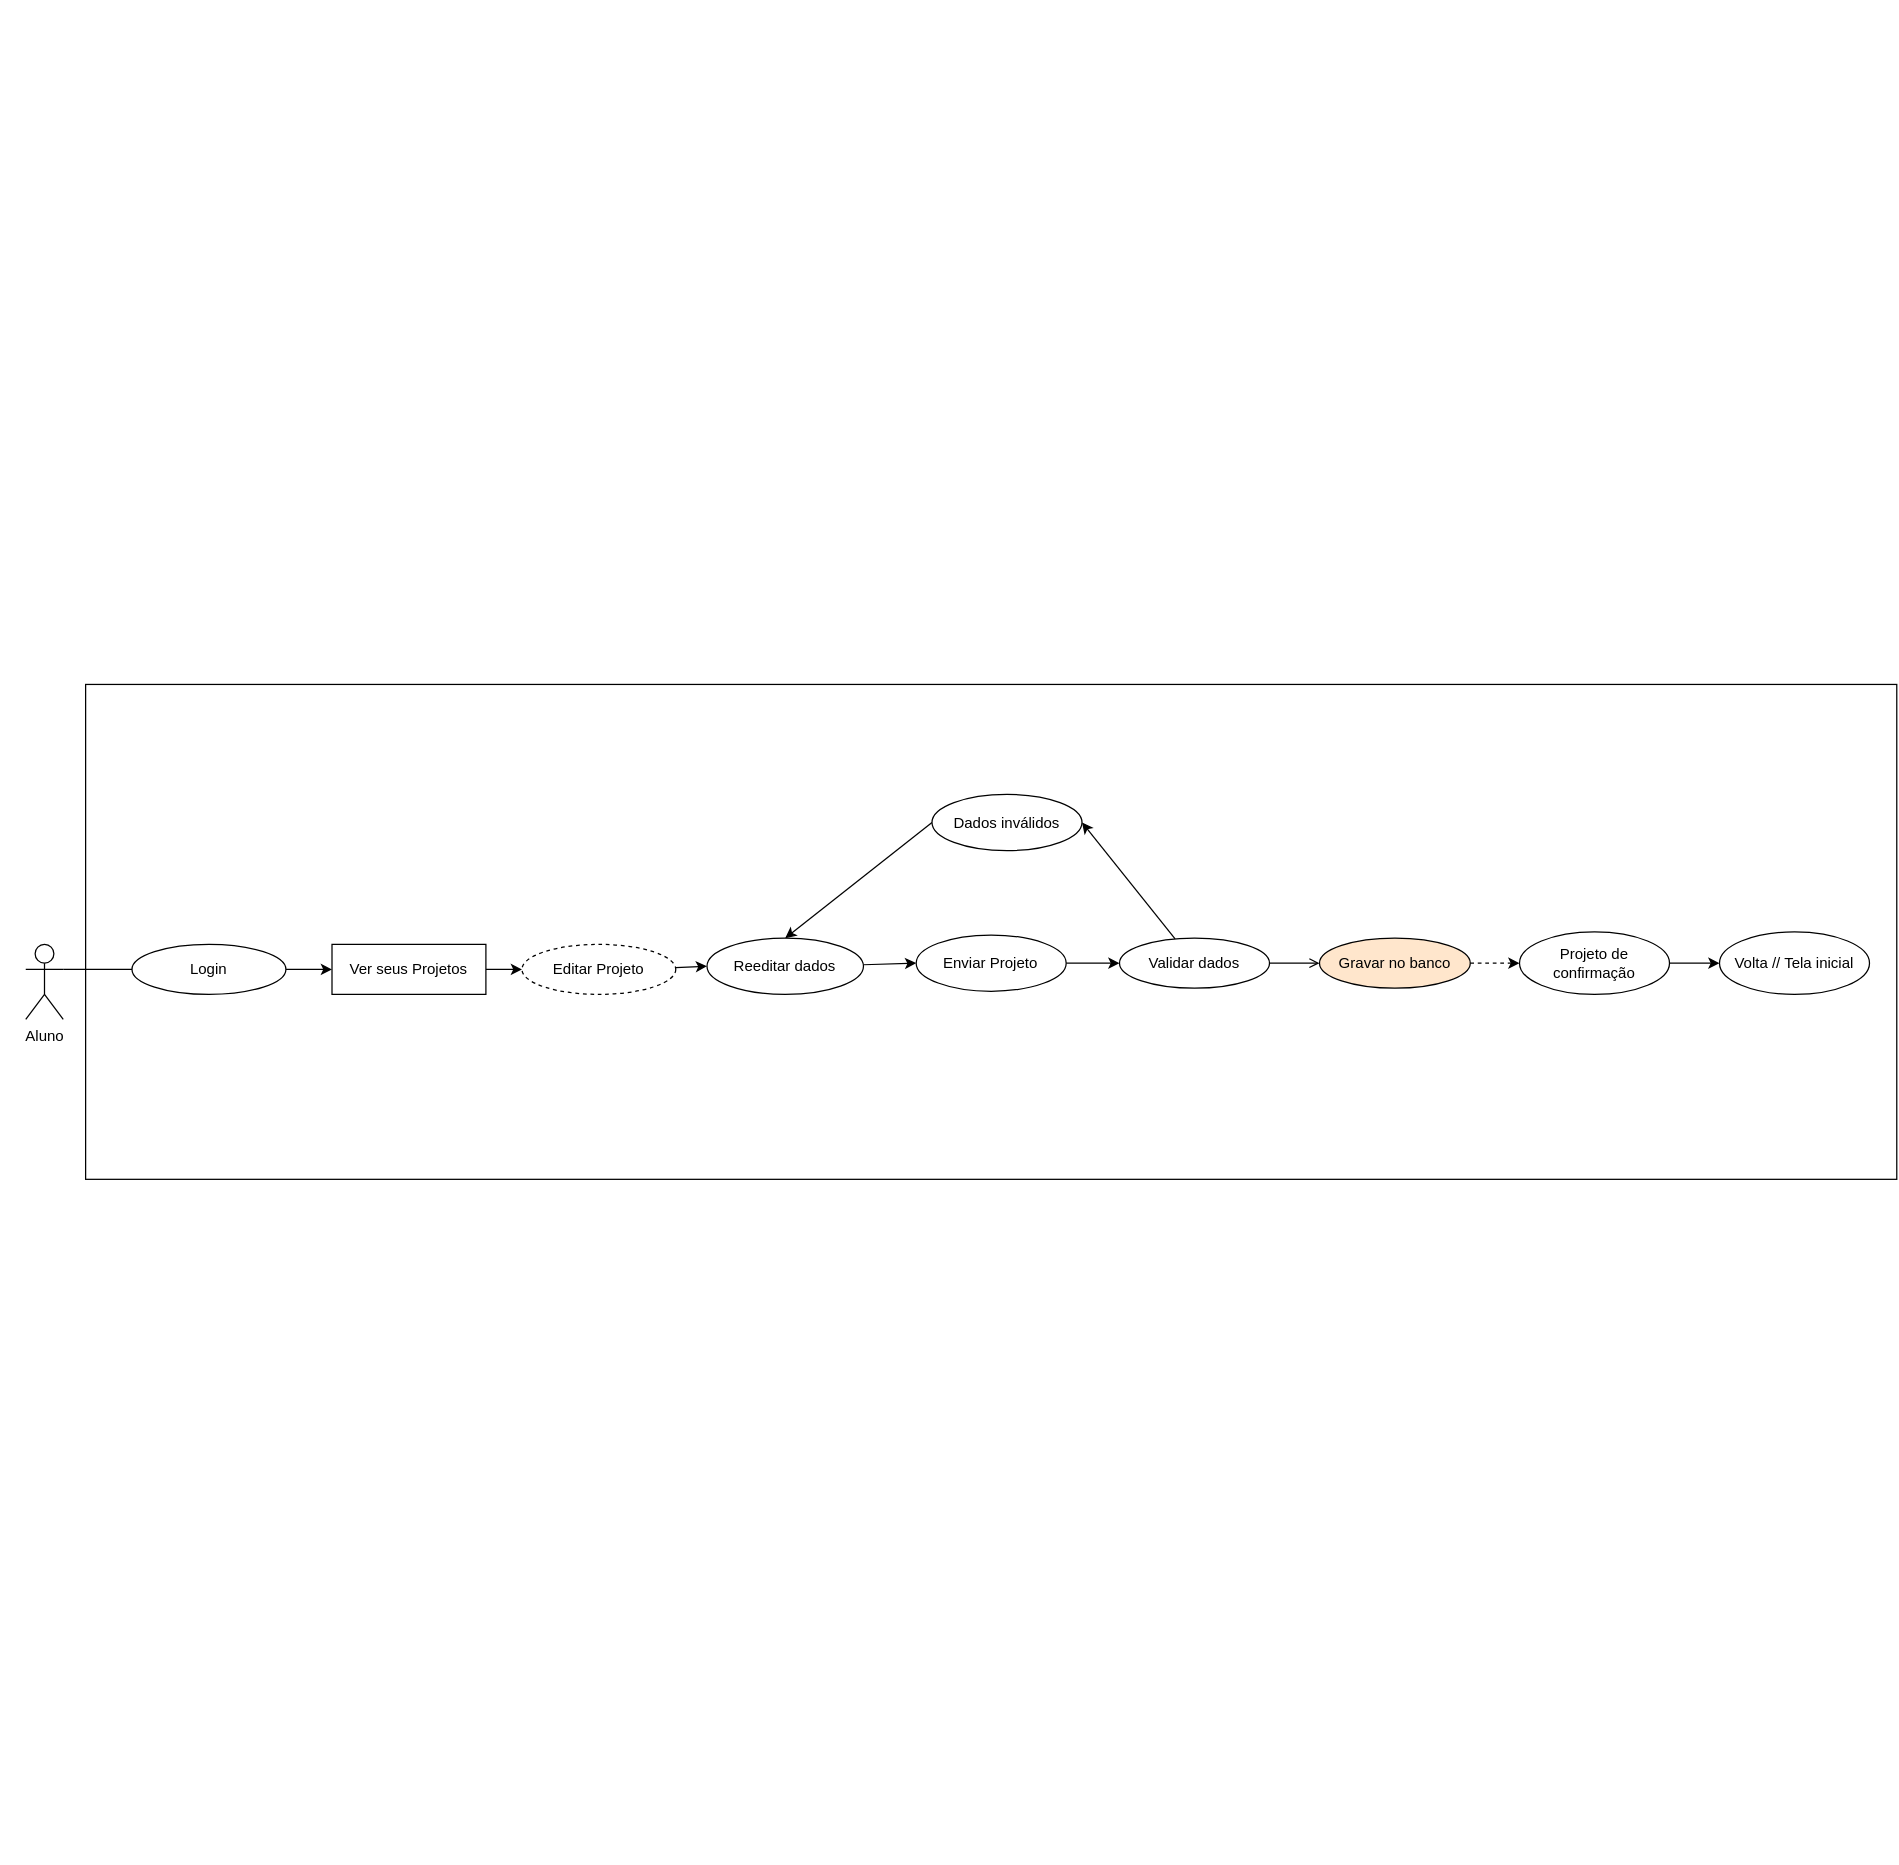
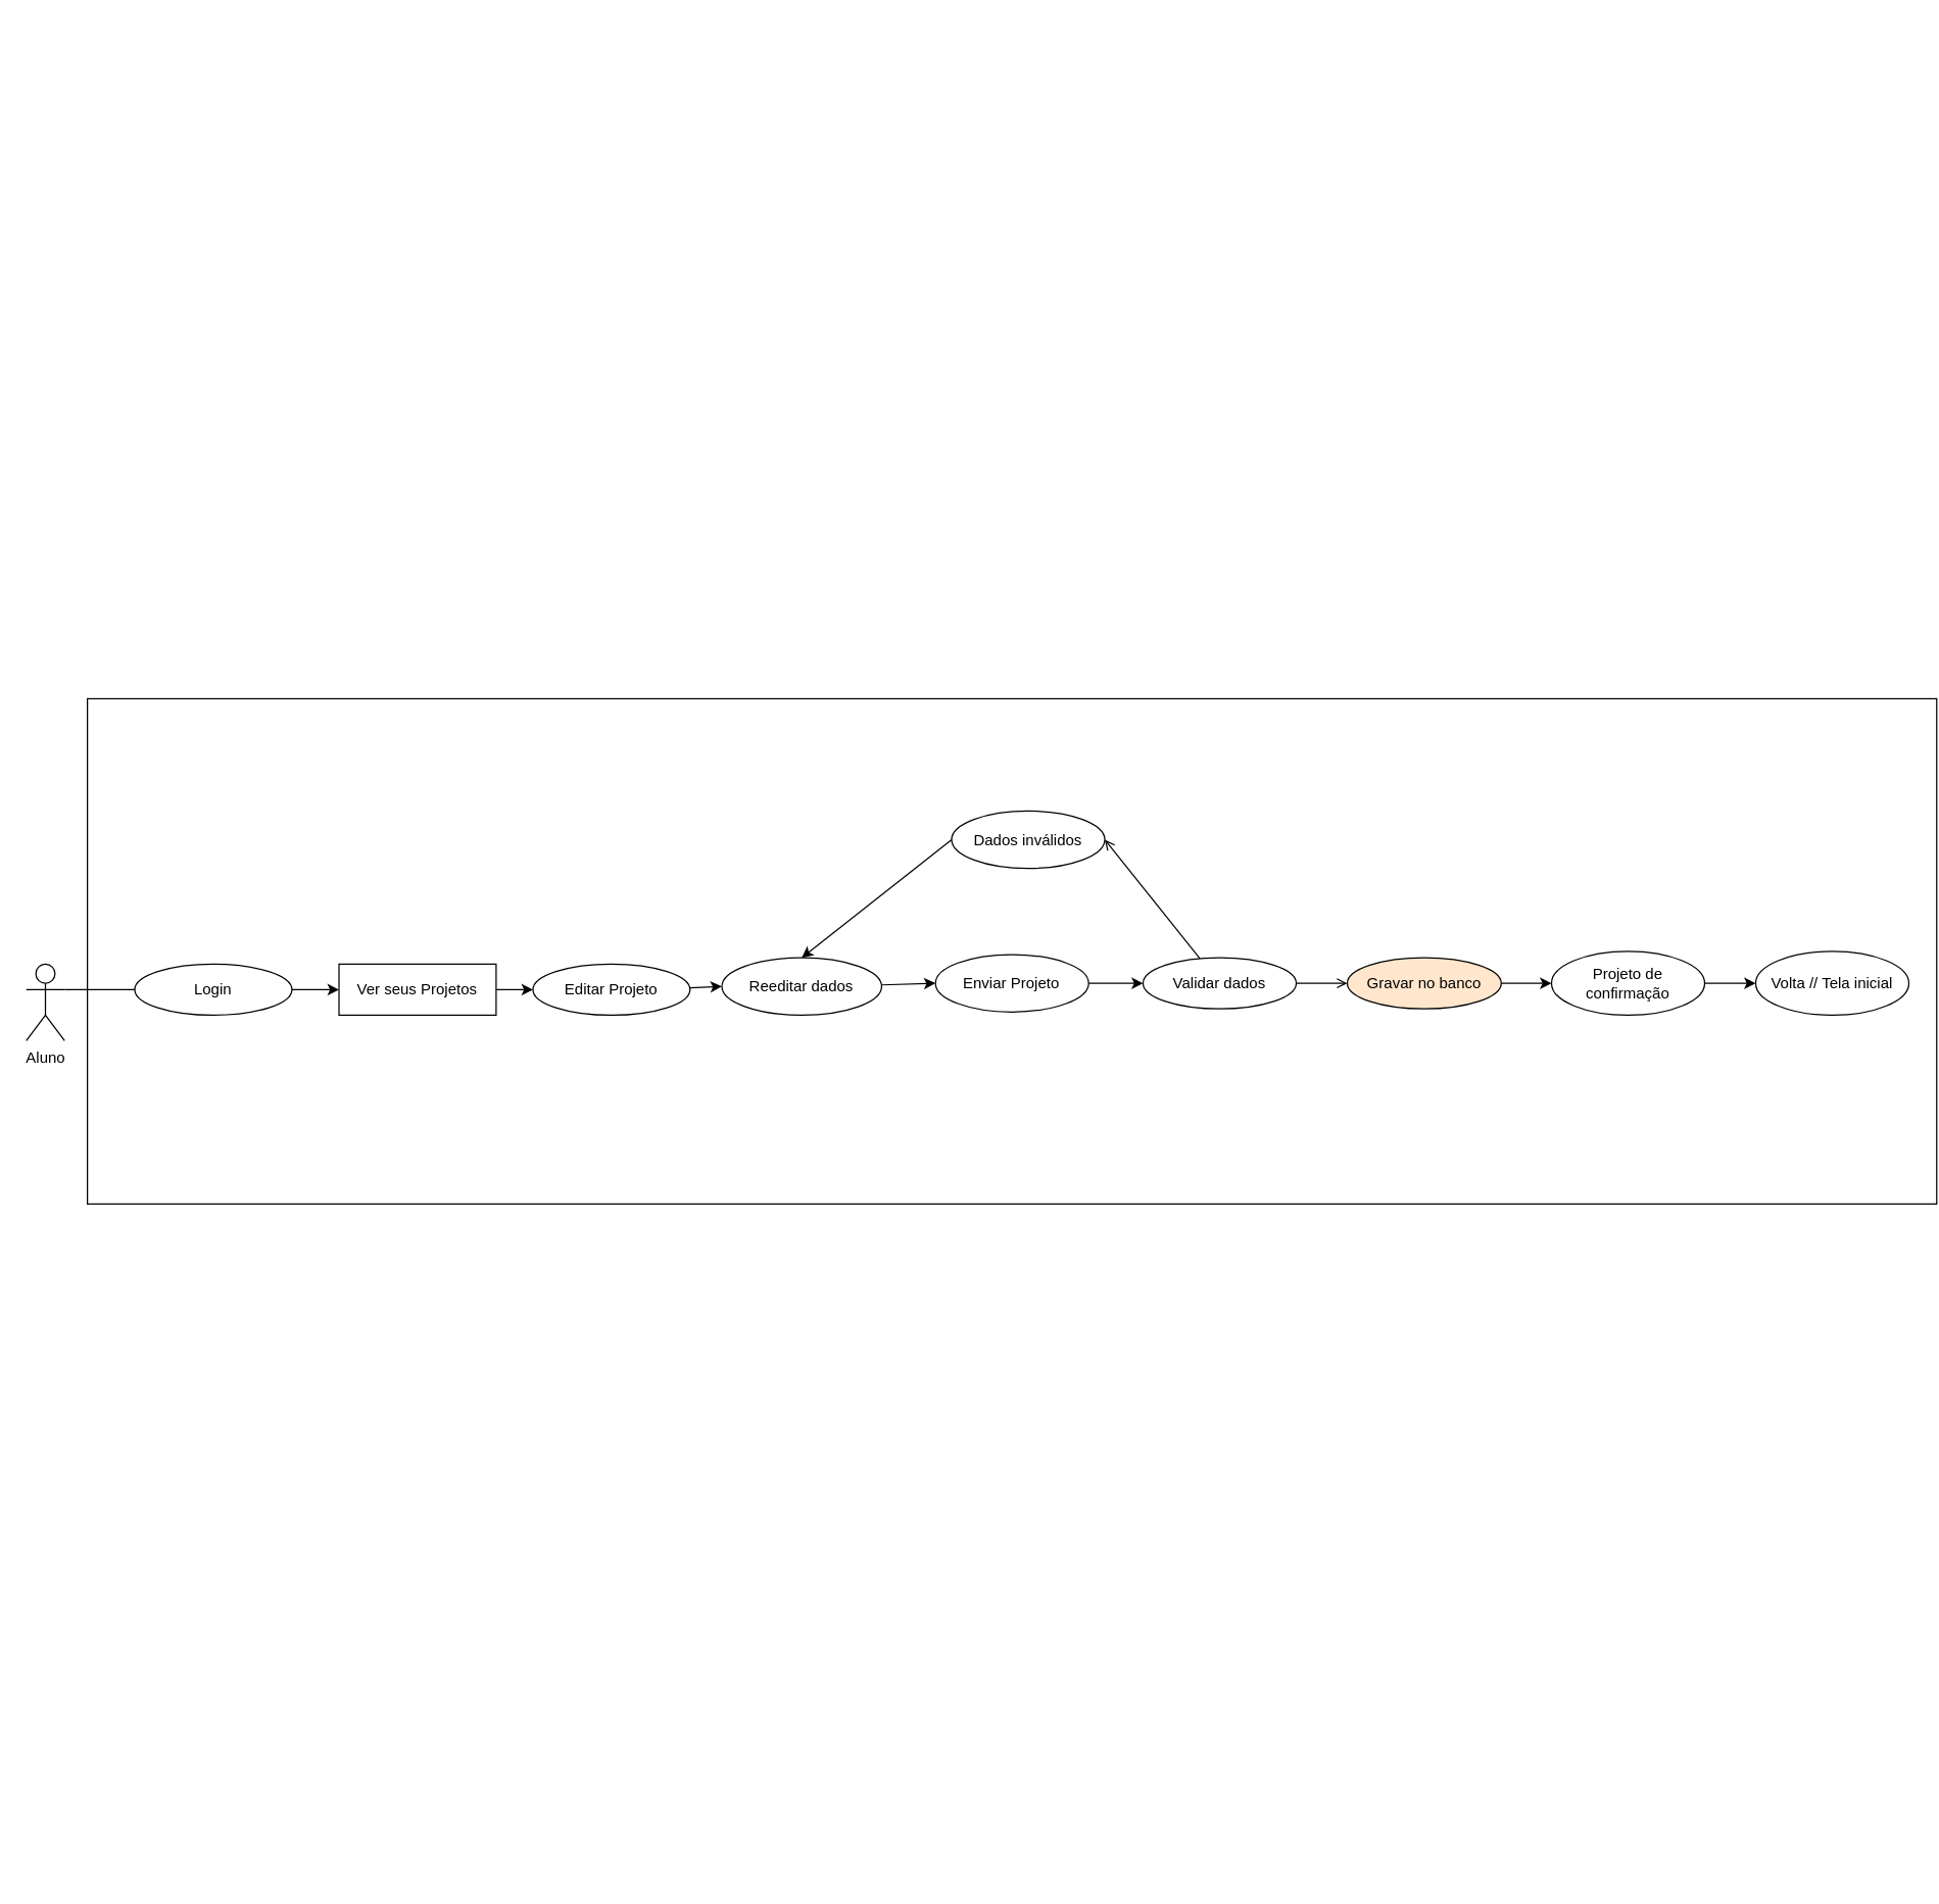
  <mxCell id="0" />
  <mxCell id="1" parent="0" />
  <mxCell id="2" value="" style="rounded=0;whiteSpace=wrap;html=1;rotation=90;" parent="1" vertex="1"><mxGeometry x="594.4" y="20.55" width="395.91" height="1448.92" as="geometry" /></mxCell>
  <mxCell id="3" value="Aluno" style="shape=umlActor;verticalLabelPosition=bottom;verticalAlign=top;html=1;outlineConnect=0;" parent="1" vertex="1"><mxGeometry x="20" y="755" width="30" height="60" as="geometry" /></mxCell>
- <mxCell id="4" style="edgeStyle=none;html=1;entryX=1;entryY=0.5;entryDx=0;entryDy=0;" parent="1" source="6" target="20" edge="1"><mxGeometry relative="1" as="geometry" /></mxCell>
+ <mxCell id="4" style="edgeStyle=none;html=1;entryX=1;entryY=0.5;entryDx=0;entryDy=0;endArrow=open;" parent="1" source="6" target="20" edge="1"><mxGeometry relative="1" as="geometry" /></mxCell>
  <mxCell id="5" style="edgeStyle=none;html=1;entryX=0;entryY=0.5;entryDx=0;entryDy=0;endArrow=open;" parent="1" source="6" target="10" edge="1"><mxGeometry relative="1" as="geometry" /></mxCell>
  <mxCell id="6" value="Validar dados" style="ellipse;whiteSpace=wrap;html=1;" parent="1" vertex="1"><mxGeometry x="895" y="750" width="120" height="40" as="geometry" /></mxCell>
  <mxCell id="7" style="edgeStyle=none;html=1;entryX=0;entryY=0.5;entryDx=0;entryDy=0;" parent="1" source="8" target="6" edge="1"><mxGeometry relative="1" as="geometry" /></mxCell>
  <mxCell id="8" value="Enviar Projeto" style="ellipse;whiteSpace=wrap;html=1;" parent="1" vertex="1"><mxGeometry x="732.35" y="747.5" width="120" height="45" as="geometry" /></mxCell>
- <mxCell id="9" style="edgeStyle=none;html=1;entryX=0;entryY=0.5;entryDx=0;entryDy=0;dashed=1;" parent="1" source="10" target="12" edge="1"><mxGeometry relative="1" as="geometry"><mxPoint x="985" y="767.5" as="targetPoint" /></mxGeometry></mxCell>
+ <mxCell id="9" style="edgeStyle=none;html=1;entryX=0;entryY=0.5;entryDx=0;entryDy=0;" parent="1" source="10" target="12" edge="1"><mxGeometry relative="1" as="geometry"><mxPoint x="985" y="767.5" as="targetPoint" /></mxGeometry></mxCell>
  <mxCell id="10" value="Gravar no banco" style="ellipse;whiteSpace=wrap;html=1;fillColor=#ffe6cc;" parent="1" vertex="1"><mxGeometry x="1055" y="750" width="120.62" height="40" as="geometry" /></mxCell>
  <mxCell id="11" style="edgeStyle=none;html=1;entryX=0;entryY=0.5;entryDx=0;entryDy=0;" parent="1" source="12" target="21" edge="1"><mxGeometry relative="1" as="geometry" /></mxCell>
  <mxCell id="12" value="Projeto de confirmação" style="ellipse;whiteSpace=wrap;html=1;" parent="1" vertex="1"><mxGeometry x="1215" y="745" width="120" height="50" as="geometry" /></mxCell>
  <mxCell id="13" style="edgeStyle=none;html=1;entryX=0;entryY=0.5;entryDx=0;entryDy=0;" parent="1" source="14" target="8" edge="1"><mxGeometry relative="1" as="geometry" /></mxCell>
  <mxCell id="14" value="Reeditar dados" style="ellipse;whiteSpace=wrap;html=1;" parent="1" vertex="1"><mxGeometry x="565" y="750" width="125.17" height="45" as="geometry" /></mxCell>
  <mxCell id="15" style="edgeStyle=none;html=1;entryX=0;entryY=0.5;entryDx=0;entryDy=0;" parent="1" source="16" target="24" edge="1"><mxGeometry relative="1" as="geometry" /></mxCell>
  <mxCell id="16" value="Login" style="ellipse;whiteSpace=wrap;html=1;" parent="1" vertex="1"><mxGeometry x="105" y="755" width="123.12" height="40" as="geometry" /></mxCell>
  <mxCell id="17" style="edgeStyle=none;html=1;entryX=0;entryY=0.5;entryDx=0;entryDy=0;" parent="1" source="18" target="14" edge="1"><mxGeometry relative="1" as="geometry" /></mxCell>
- <mxCell id="18" value="Editar Projeto" style="ellipse;whiteSpace=wrap;html=1;dashed=1;" parent="1" vertex="1"><mxGeometry x="417" y="755" width="123" height="40" as="geometry" /></mxCell>
+ <mxCell id="18" value="Editar Projeto" style="ellipse;whiteSpace=wrap;html=1;" parent="1" vertex="1"><mxGeometry x="417" y="755" width="123" height="40" as="geometry" /></mxCell>
  <mxCell id="19" style="edgeStyle=none;html=1;entryX=0.5;entryY=0;entryDx=0;entryDy=0;exitX=0;exitY=0.5;exitDx=0;exitDy=0;" parent="1" source="20" target="14" edge="1"><mxGeometry relative="1" as="geometry" /></mxCell>
  <mxCell id="20" value="Dados inválidos" style="ellipse;whiteSpace=wrap;html=1;" parent="1" vertex="1"><mxGeometry x="745" y="635" width="120" height="45" as="geometry" /></mxCell>
  <mxCell id="21" value="Volta // Tela inicial" style="ellipse;whiteSpace=wrap;html=1;" parent="1" vertex="1"><mxGeometry x="1375" y="745" width="120" height="50" as="geometry" /></mxCell>
  <mxCell id="22" value="" style="endArrow=none;html=1;exitX=1;exitY=0.333;exitDx=0;exitDy=0;exitPerimeter=0;entryX=0;entryY=0.5;entryDx=0;entryDy=0;" parent="1" source="3" target="16" edge="1"><mxGeometry width="50" height="50" relative="1" as="geometry"><mxPoint x="145" y="685" as="sourcePoint" /><mxPoint x="195" y="635" as="targetPoint" /></mxGeometry></mxCell>
  <mxCell id="23" style="edgeStyle=none;html=1;entryX=0;entryY=0.5;entryDx=0;entryDy=0;" parent="1" source="24" target="18" edge="1"><mxGeometry relative="1" as="geometry" /></mxCell>
  <mxCell id="24" value="Ver seus Projetos" style="whiteSpace=wrap;html=1;rounded=0;" parent="1" vertex="1"><mxGeometry x="265" y="755" width="123.12" height="40" as="geometry" /></mxCell>
